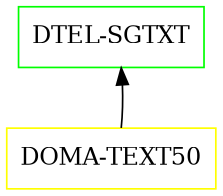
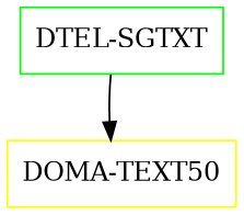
  digraph {
    node [shape=box]
    "DTEL-SGTXT" [color=green]
    "DOMA-TEXT50" [color=yellow]
-   "DOMA-TEXT50" -> "DTEL-SGTXT"
+   "DTEL-SGTXT" -> "DOMA-TEXT50"
  }
